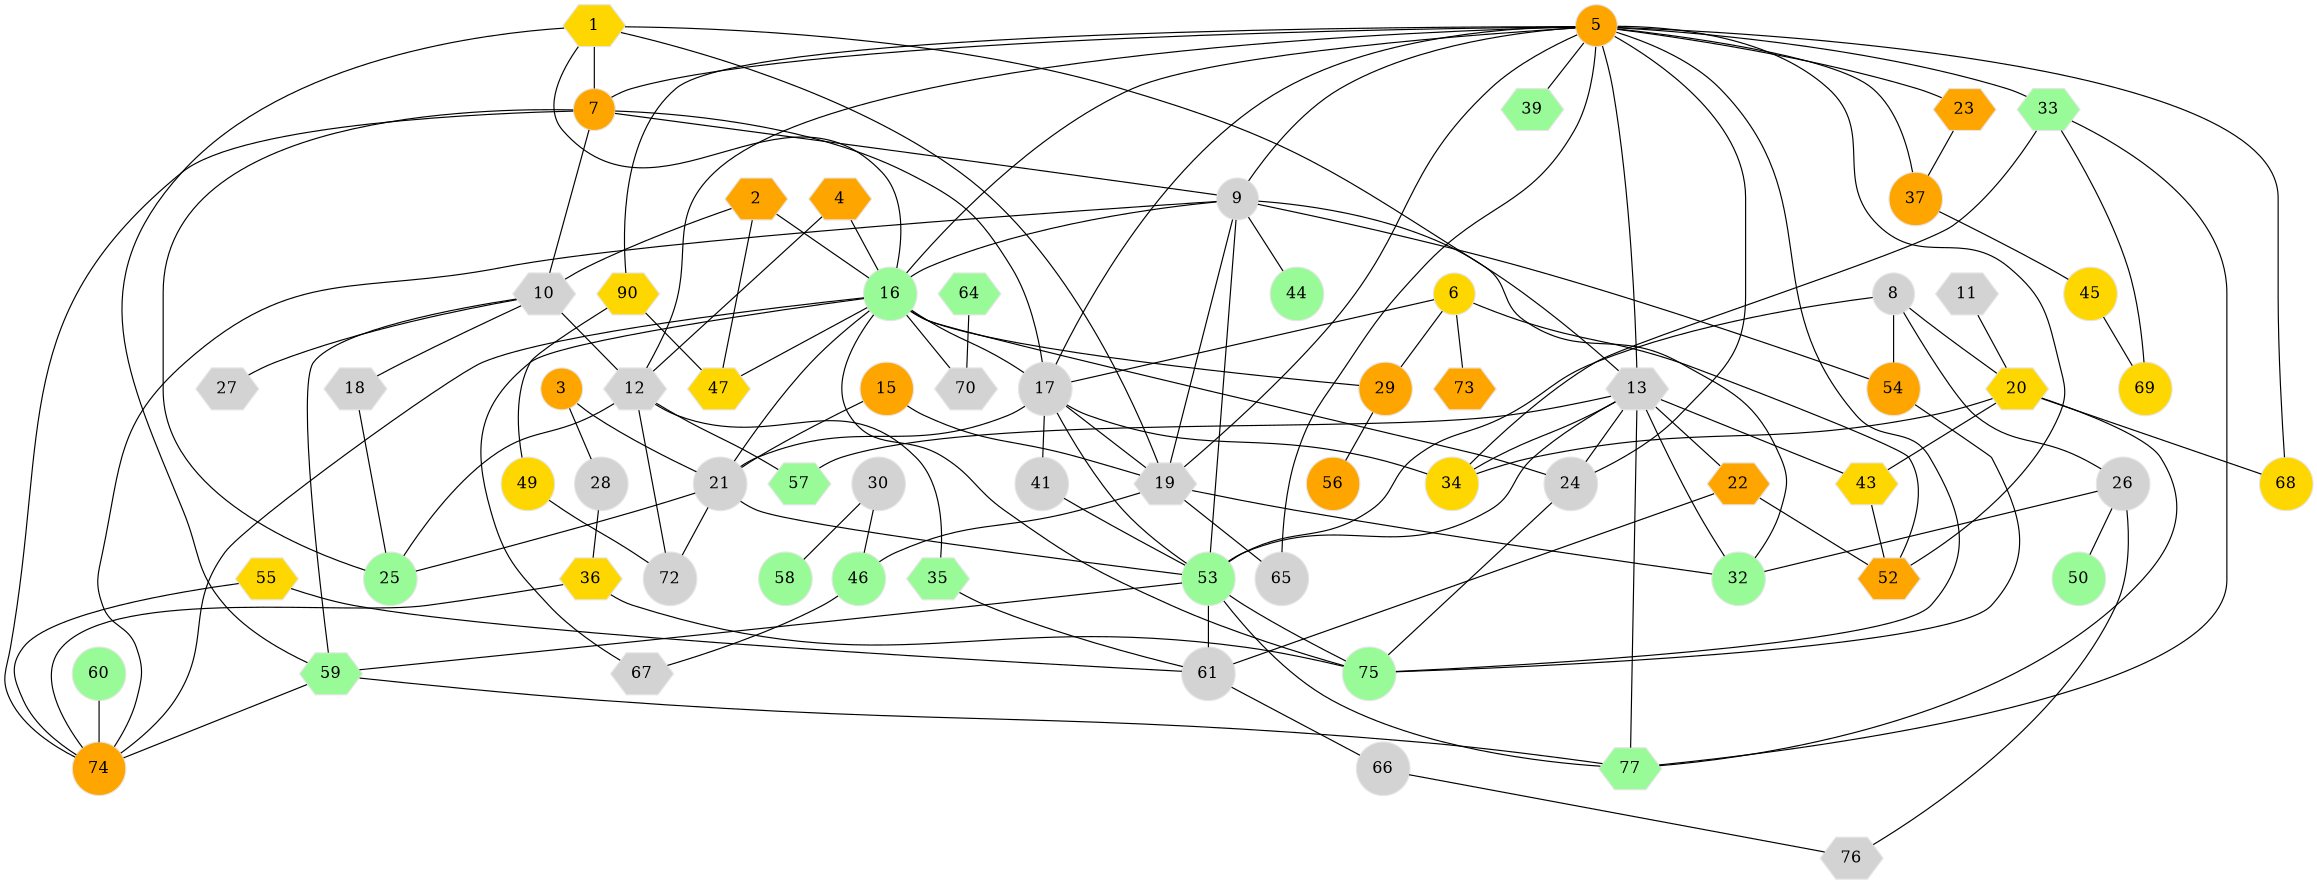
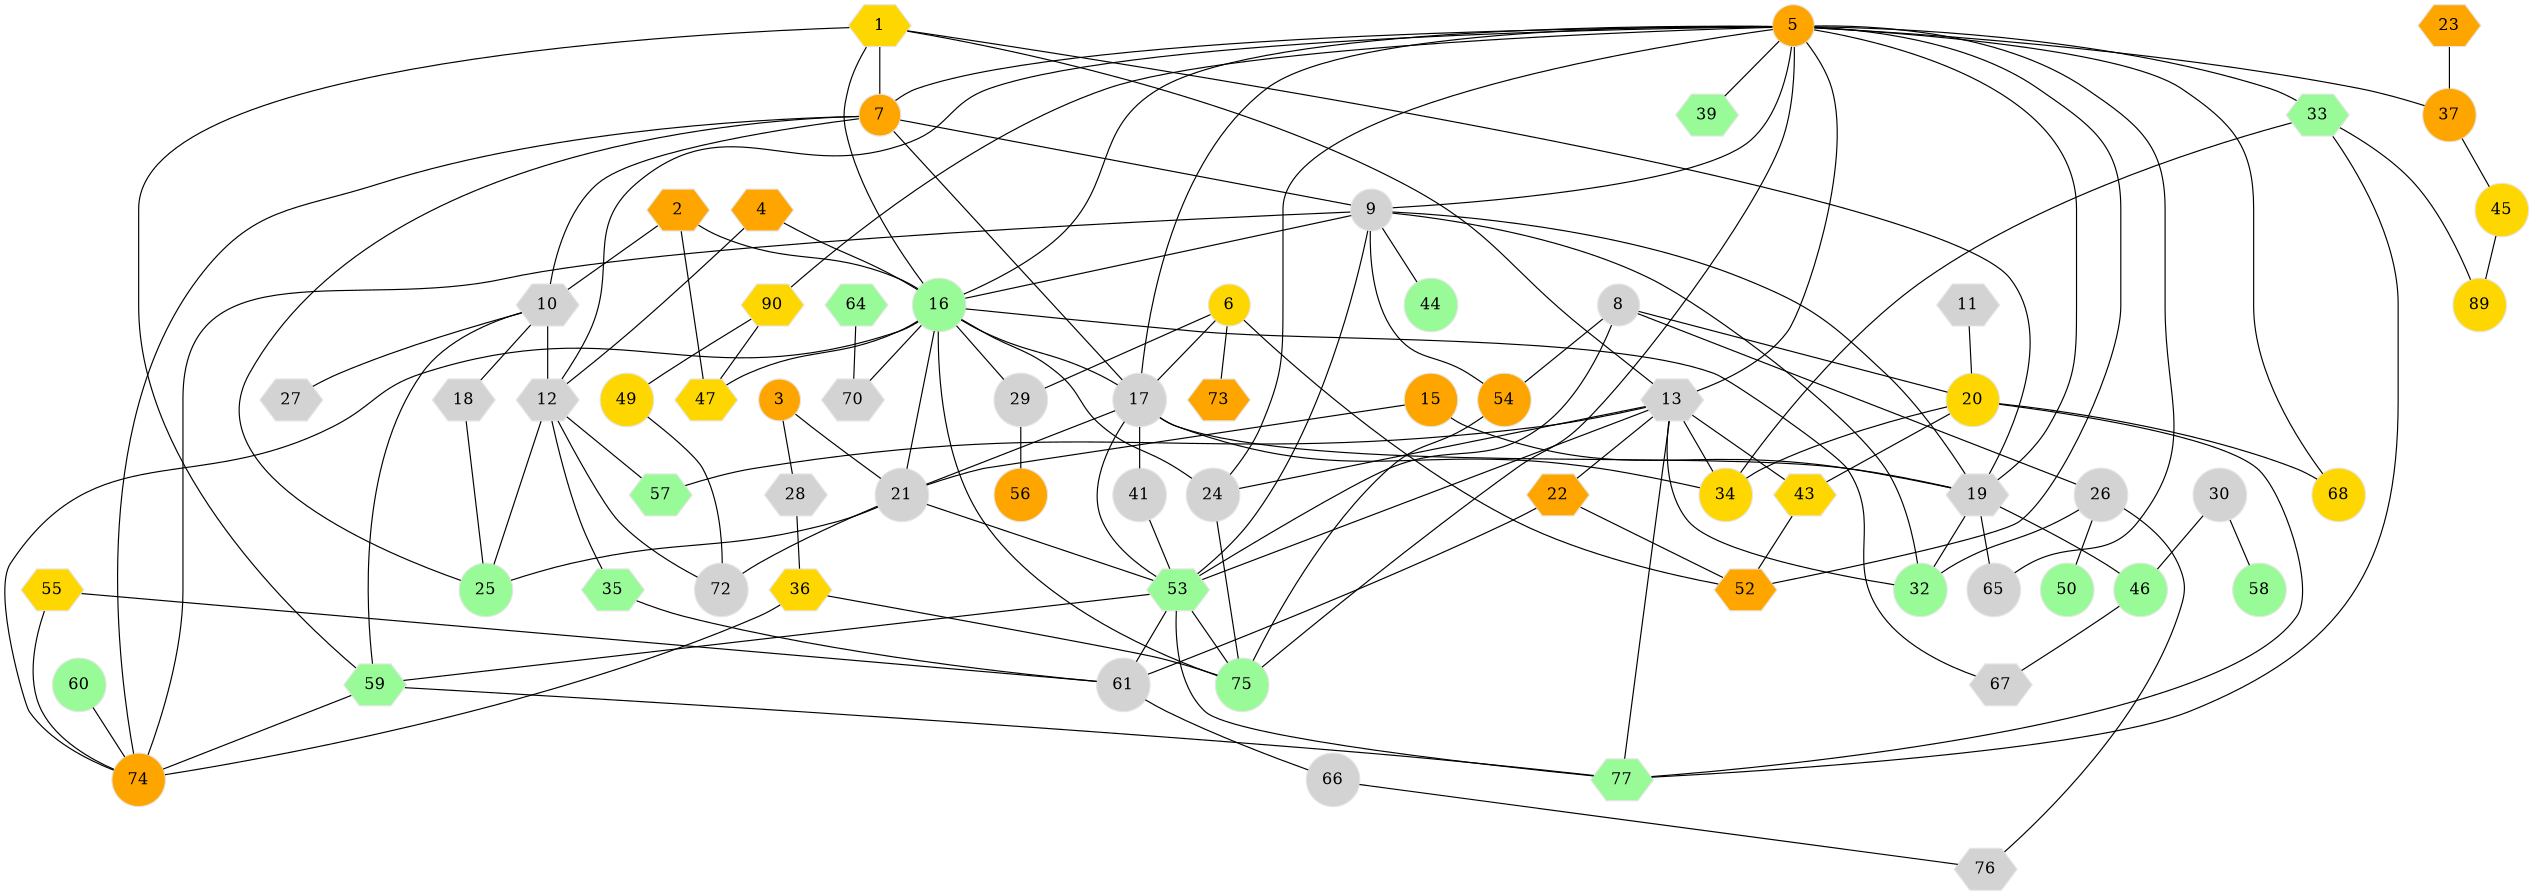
  graph {
    node [color=gray90 fillcolor=lightgrey shape=circle style=filled]
    edge [weight=1.0]
    1 [fillcolor=gold shape=hexagon]
    7 [fillcolor=orange]
    13 [shape=hexagon]
    16 [fillcolor=palegreen]
    19 [shape=hexagon]
    59 [fillcolor=palegreen shape=hexagon]
    10 [shape=hexagon]
    9
    17
    25 [fillcolor=palegreen]
    74 [fillcolor=orange]
    24
-   53 [fillcolor=palegreen]
+   53 [fillcolor=palegreen shape=hexagon]
    32 [fillcolor=palegreen]
    57 [fillcolor=palegreen shape=hexagon]
    22 [fillcolor=orange shape=hexagon]
    34 [fillcolor=gold]
    43 [fillcolor=gold shape=hexagon]
    77 [fillcolor=palegreen shape=hexagon]
    47 [fillcolor=gold shape=hexagon]
    21
    75 [fillcolor=palegreen]
-   29 [fillcolor=orange]
+   29
    67 [shape=hexagon]
    70 [shape=hexagon]
    65
    46 [fillcolor=palegreen]
    2 [fillcolor=orange shape=hexagon]
    12 [shape=hexagon]
    18 [shape=hexagon]
    27 [shape=hexagon]
    3 [fillcolor=orange]
-   28
+   28 [shape=hexagon]
    72
    36 [fillcolor=gold shape=hexagon]
    4 [fillcolor=orange shape=hexagon]
    35 [fillcolor=palegreen shape=hexagon]
    5 [fillcolor=orange]
    23 [fillcolor=orange shape=hexagon]
    33 [fillcolor=palegreen shape=hexagon]
    37 [fillcolor=orange]
    39 [fillcolor=palegreen shape=hexagon]
    n43 [fillcolor=gold label=90 shape=hexagon]
    52 [fillcolor=orange shape=hexagon]
    68 [fillcolor=gold]
    54 [fillcolor=orange]
    44 [fillcolor=palegreen]
    41
-   69 [fillcolor=gold]
+   69 [fillcolor=gold label=89]
    45 [fillcolor=gold]
    49 [fillcolor=gold]
    6 [fillcolor=gold]
    73 [fillcolor=orange shape=hexagon]
    56 [fillcolor=orange]
-   20 [fillcolor=gold shape=hexagon]
+   20 [fillcolor=gold]
    8
    26
    50 [fillcolor=palegreen]
    76 [shape=hexagon]
    61
    11 [shape=hexagon]
    66
    15 [fillcolor=orange]
    30
    58 [fillcolor=palegreen]
    55 [fillcolor=gold shape=hexagon]
    60 [fillcolor=palegreen]
    64 [fillcolor=palegreen shape=hexagon]
    1 -- 7 [weight=2.0]
    1 -- 13
    1 -- 16
    1 -- 19
    1 -- 59
    7 -- 10 [weight=2.0]
    7 -- 9
    7 -- 17
    7 -- 25
    7 -- 74
    13 -- 24
    13 -- 53 [weight=2.0]
    13 -- 32
    13 -- 57
    13 -- 22
    13 -- 34
    13 -- 43
    13 -- 77
    16 -- 17
    16 -- 74
    16 -- 24 [weight=2.0]
    16 -- 47
    16 -- 21
    16 -- 75
    16 -- 29
    16 -- 67
    16 -- 70
    19 -- 32
    19 -- 65
    19 -- 46
    59 -- 74
    59 -- 77
    10 -- 59
    10 -- 12
    10 -- 18
    10 -- 27
    9 -- 16
    9 -- 19
    9 -- 74
    9 -- 53
    9 -- 32
    9 -- 54
    9 -- 44
    17 -- 19
    17 -- 53
    17 -- 34
    17 -- 21
    17 -- 41
    24 -- 75
    53 -- 59
    53 -- 77
    53 -- 75
    53 -- 61
    22 -- 52
    22 -- 61
    43 -- 52
    21 -- 25
    21 -- 53
    21 -- 72
    29 -- 56
    46 -- 67
    2 -- 16
    2 -- 10
    2 -- 47
    12 -- 25
    12 -- 57
    12 -- 72
    12 -- 35
    18 -- 25
    3 -- 21
    3 -- 28
    28 -- 36
    36 -- 74
    36 -- 75
    4 -- 16
    4 -- 12
    35 -- 61
    5 -- 7
    5 -- 13 [weight=2.0]
    5 -- 16
    5 -- 19
    5 -- 9
    5 -- 17 [weight=2.0]
    5 -- 24
    5 -- 75
    5 -- 65
    5 -- 12
-   5 -- 23
    5 -- 33 [weight=3.0]
    5 -- 37
    5 -- 39 [weight=3.0]
    5 -- n43
    5 -- 52
    5 -- 68
    23 -- 37
    33 -- 34
    33 -- 77
    33 -- 69
    37 -- 45
    n43 -- 47
    n43 -- 49
    54 -- 75
    41 -- 53
    45 -- 69
    49 -- 72
    6 -- 17
    6 -- 29
    6 -- 52
    6 -- 73
    20 -- 34
    20 -- 43
    20 -- 77
    20 -- 68
    8 -- 53
    8 -- 54
    8 -- 20
    8 -- 26
    26 -- 32
    26 -- 50
    26 -- 76
    61 -- 66
    11 -- 20
    66 -- 76
    15 -- 19
    15 -- 21
    30 -- 46
    30 -- 58
    55 -- 74
    55 -- 61
    60 -- 74
    64 -- 70
  }
